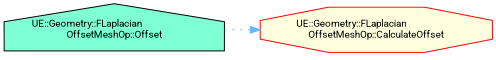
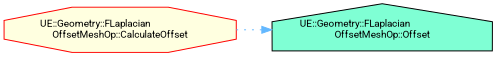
  digraph {
    rankdir=RL
    fontname=Roboto
    node [fontname=Roboto fontsize=10 style=filled]
    n1 [color=black fillcolor=aquamarine fontcolor=black height=0.2 label="UE::Geometry::FLaplacian\lOffsetMeshOp::Offset" shape=house width=0.4]
    n2 [color=red fillcolor=lightyellow height=0.2 label="UE::Geometry::FLaplacian\lOffsetMeshOp::CalculateOffset" shape=octagon width=0.4]
-   n2 -> n1 [color=steelblue1 dir=back fontname=Roboto fontsize=10 labelfontname=Helvetica labelfontsize=10 style=dotted]
+   n1 -> n2 [color=steelblue1 dir=back fontname=Roboto fontsize=10 labelfontname=Helvetica labelfontsize=10 style=dotted]
  }
